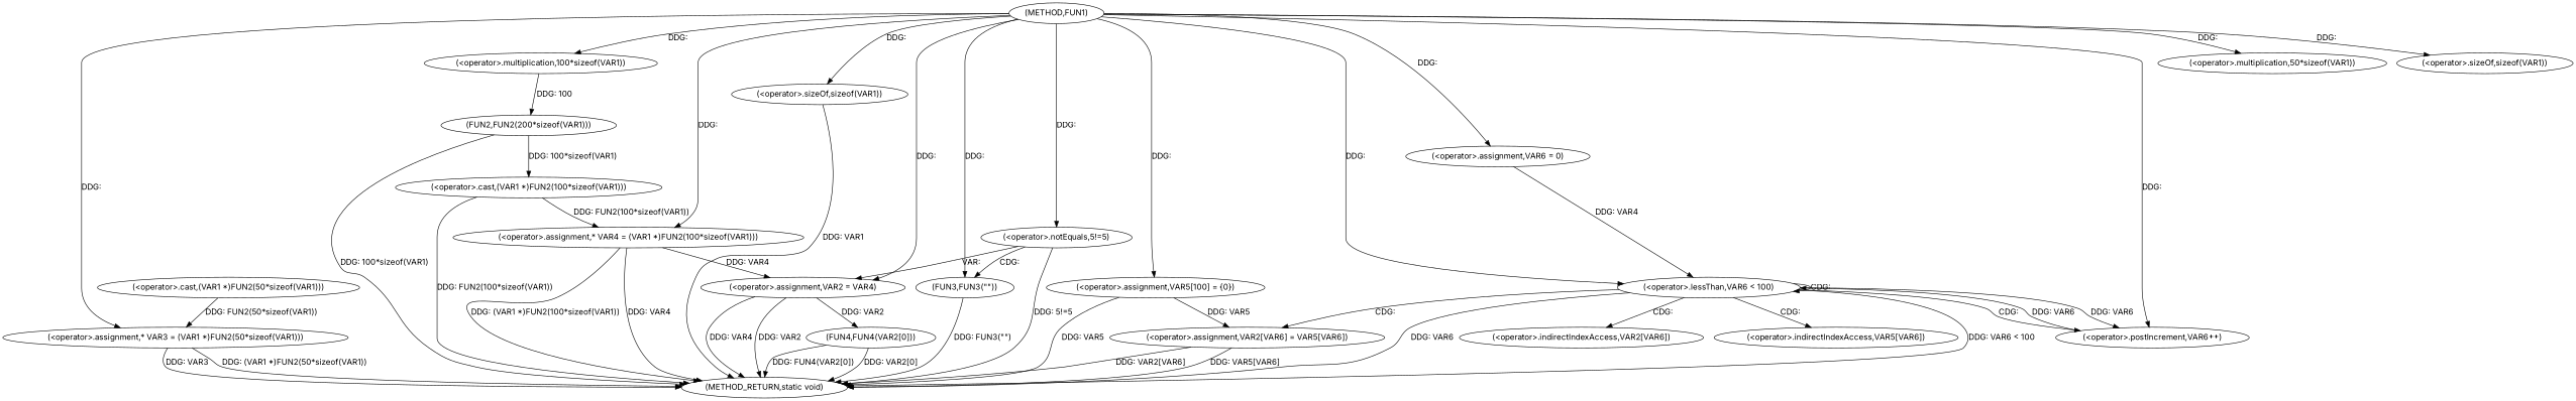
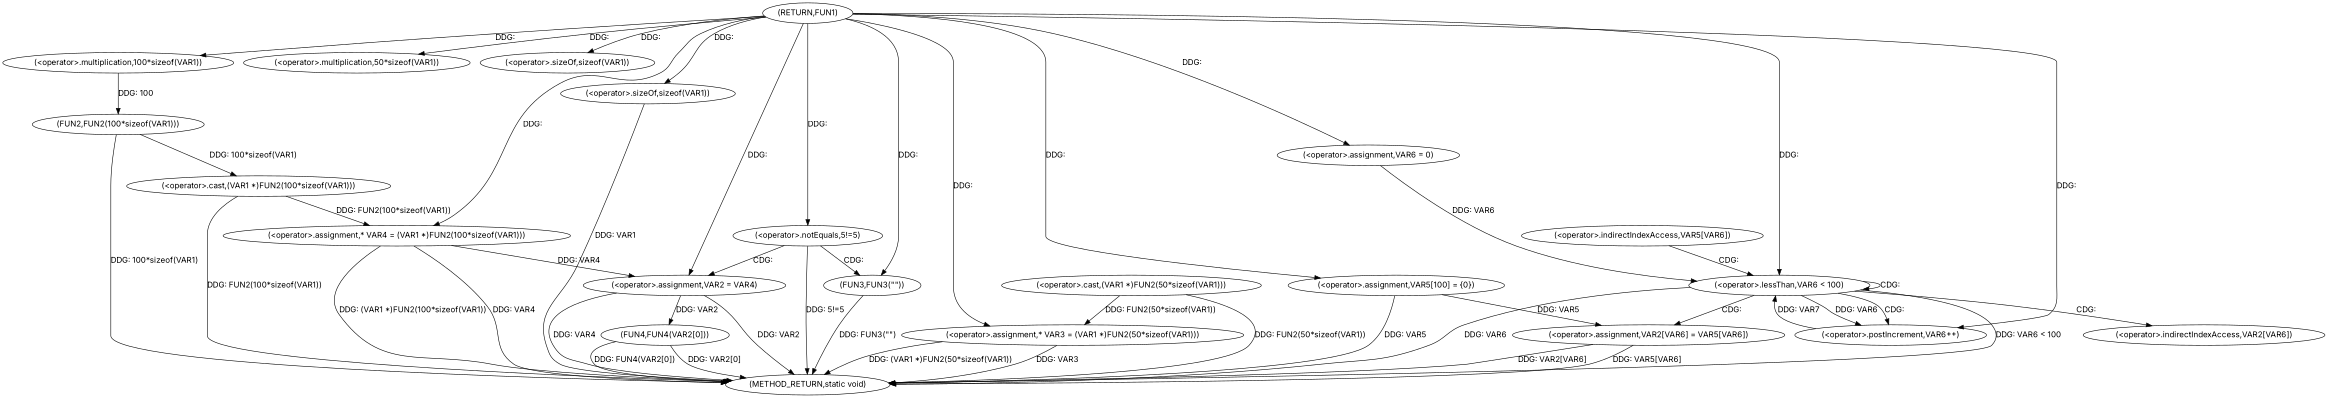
  digraph {
    fontname=Inter
    node [fontname=Inter]
    edge [fontname=Inter]
-   n1 [label="(METHOD,FUN1)"]
+   n1 [label="(RETURN,FUN1)"]
    n2 [label="(<operator>.assignment,* VAR3 = (VAR1 *)FUN2(50*sizeof(VAR1)))"]
    n3 [label="(<operator>.multiplication,50*sizeof(VAR1))"]
    n4 [label="(<operator>.sizeOf,sizeof(VAR1))"]
    n5 [label="(<operator>.assignment,* VAR4 = (VAR1 *)FUN2(100*sizeof(VAR1)))"]
    n6 [label="(<operator>.multiplication,100*sizeof(VAR1))"]
    n7 [label="(<operator>.sizeOf,sizeof(VAR1))"]
    n8 [label="(<operator>.notEquals,5!=5)"]
    n9 [label="(FUN3,FUN3(\"\"))"]
    n10 [label="(<operator>.assignment,VAR2 = VAR4)"]
    n11 [label="(<operator>.assignment,VAR5[100] = {0})"]
    n12 [label="(<operator>.assignment,VAR6 = 0)"]
    n13 [label="(<operator>.lessThan,VAR6 < 100)"]
    n14 [label="(<operator>.postIncrement,VAR6++)"]
    n15 [label="(METHOD_RETURN,static void)"]
-   n16 [label="(FUN2,FUN2(200*sizeof(VAR1)))"]
+   n16 [label="(FUN2,FUN2(100*sizeof(VAR1)))"]
    n17 [label="(FUN4,FUN4(VAR2[0]))"]
    n18 [label="(<operator>.assignment,VAR2[VAR6] = VAR5[VAR6])"]
    n19 [label="(<operator>.indirectIndexAccess,VAR2[VAR6])"]
    n20 [label="(<operator>.indirectIndexAccess,VAR5[VAR6])"]
    n21 [label="(<operator>.cast,(VAR1 *)FUN2(50*sizeof(VAR1)))"]
    n22 [label="(<operator>.cast,(VAR1 *)FUN2(100*sizeof(VAR1)))"]
    n1 -> n2 [label="DDG: "]
    n1 -> n3 [label="DDG: "]
    n1 -> n4 [label="DDG: "]
    n1 -> n5 [label="DDG: "]
    n1 -> n6 [label="DDG: "]
    n1 -> n7 [label="DDG: "]
    n1 -> n8 [label="DDG: "]
    n1 -> n9 [label="DDG: "]
    n1 -> n10 [label="DDG: "]
    n1 -> n11 [label="DDG: "]
    n1 -> n12 [label="DDG: "]
    n1 -> n13 [label="DDG: "]
    n1 -> n14 [label="DDG: "]
    n2 -> n15 [label="DDG: VAR3"]
    n2 -> n15 [label="DDG: (VAR1 *)FUN2(50*sizeof(VAR1))"]
    n5 -> n10 [label="DDG: VAR4"]
    n5 -> n15 [label="DDG: (VAR1 *)FUN2(100*sizeof(VAR1))"]
    n5 -> n15 [label="DDG: VAR4"]
    n6 -> n16 [label="DDG: 100"]
    n7 -> n15 [label="DDG: VAR1"]
    n8 -> n9 [label="CDG: "]
-   n8 -> n10 [label="VAR: "]
+   n8 -> n10 [label="CDG: "]
    n8 -> n15 [label="DDG: 5!=5"]
    n9 -> n15 [label="DDG: FUN3(\"\")"]
    n10 -> n15 [label="DDG: VAR2"]
    n10 -> n15 [label="DDG: VAR4"]
    n10 -> n17 [label="DDG: VAR2"]
    n11 -> n15 [label="DDG: VAR5"]
    n11 -> n18 [label="DDG: VAR5"]
-   n12 -> n13 [label="DDG: VAR4"]
+   n12 -> n13 [label="DDG: VAR6"]
    n13 -> n13 [label="CDG: "]
    n13 -> n14 [label="DDG: VAR6"]
    n13 -> n14 [label="CDG: "]
    n13 -> n15 [label="DDG: VAR6"]
    n13 -> n15 [label="DDG: VAR6 < 100"]
    n13 -> n18 [label="CDG: "]
    n13 -> n19 [label="CDG: "]
-   n13 -> n20 [label="CDG: "]
-   n14 -> n13 [label="DDG: VAR6"]
+   n20 -> n13 [label="CDG: "]
+   n14 -> n13 [label="DDG: VAR7"]
    n16 -> n15 [label="DDG: 100*sizeof(VAR1)"]
    n16 -> n22 [label="DDG: 100*sizeof(VAR1)"]
    n17 -> n15 [label="DDG: VAR2[0]"]
    n17 -> n15 [label="DDG: FUN4(VAR2[0])"]
    n18 -> n15 [label="DDG: VAR2[VAR6]"]
    n18 -> n15 [label="DDG: VAR5[VAR6]"]
    n21 -> n2 [label="DDG: FUN2(50*sizeof(VAR1))"]
+   n21 -> n15 [label="DDG: FUN2(50*sizeof(VAR1))"]
    n22 -> n5 [label="DDG: FUN2(100*sizeof(VAR1))"]
    n22 -> n15 [label="DDG: FUN2(100*sizeof(VAR1))"]
  }
